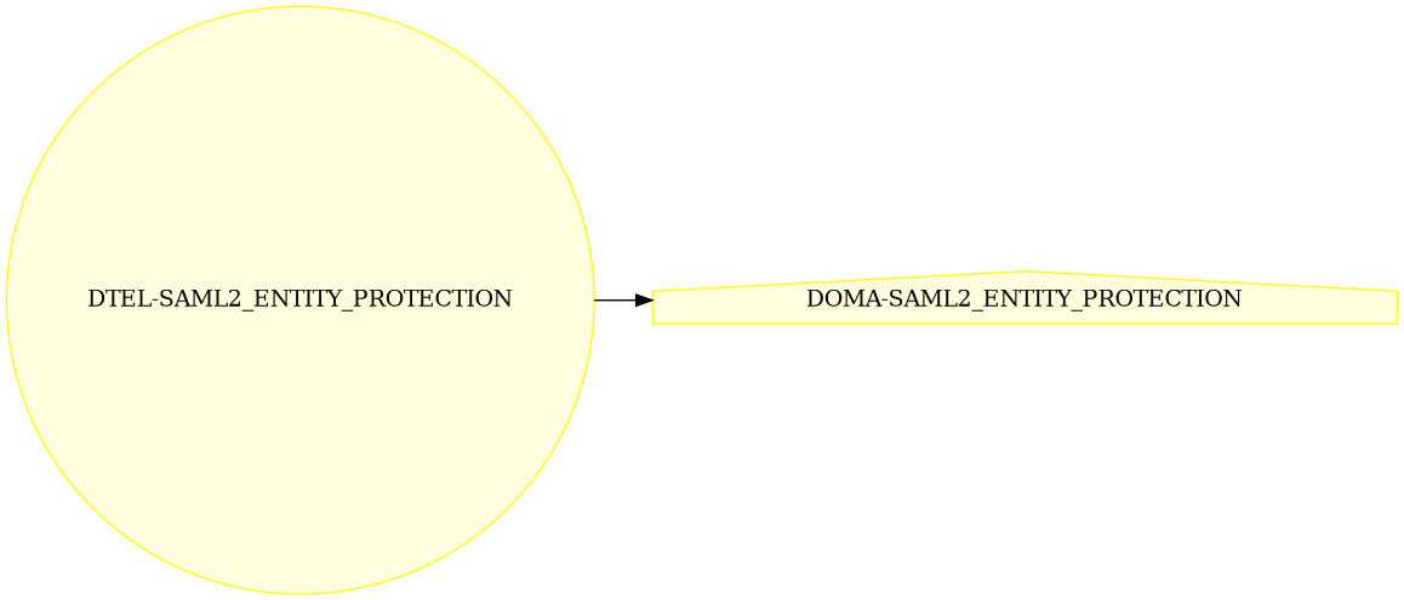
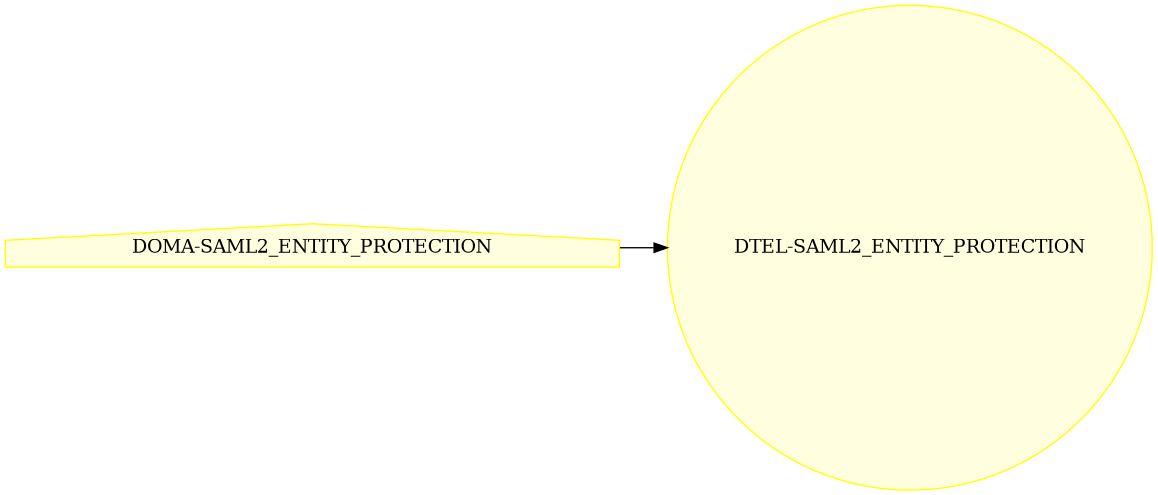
  digraph {
    rankdir=LR
    node [color=yellow style=filled fillcolor=lightyellow]
    "DTEL-SAML2_ENTITY_PROTECTION" [shape=circle]
    "DOMA-SAML2_ENTITY_PROTECTION" [shape=house]
-   "DTEL-SAML2_ENTITY_PROTECTION" -> "DOMA-SAML2_ENTITY_PROTECTION"
+   "DOMA-SAML2_ENTITY_PROTECTION" -> "DTEL-SAML2_ENTITY_PROTECTION"
  }
